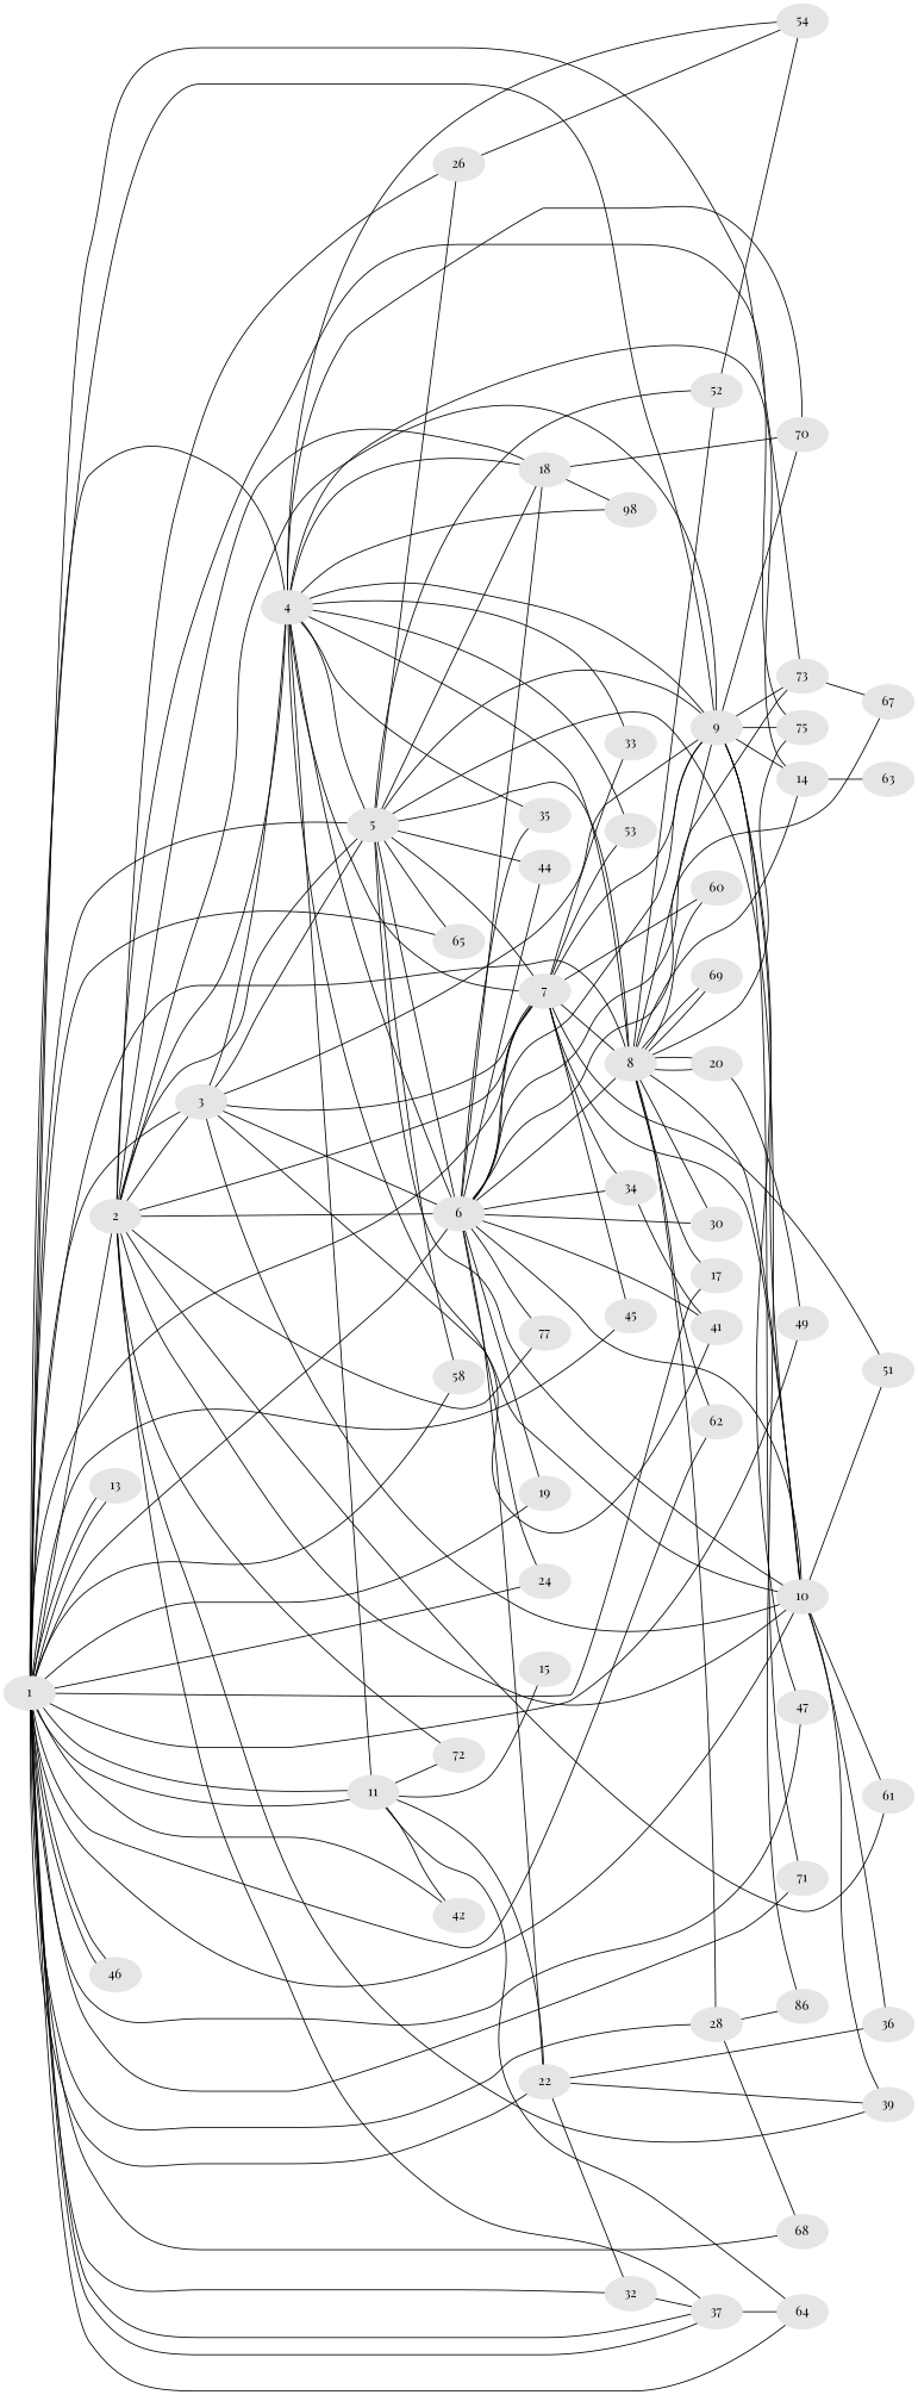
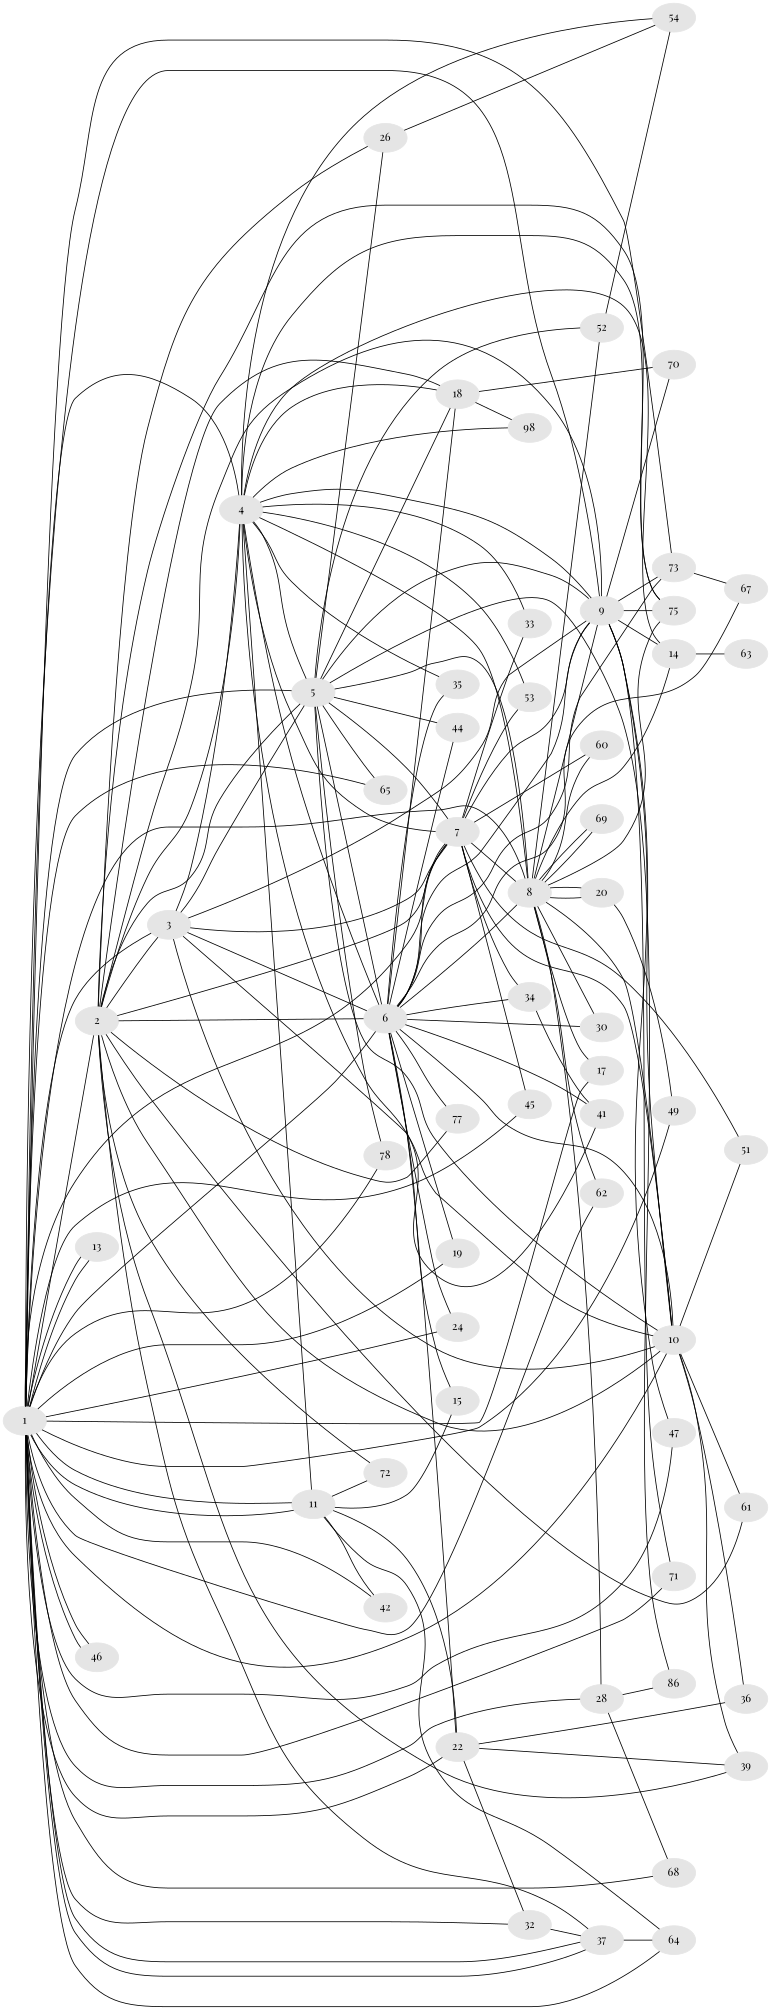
  graph {
    fontname="Playfair Display"
    rankdir=LR
    node [color=gray90 fontname="Playfair Display" style=filled]
    edge [fontname="Playfair Display"]
    1 [super="+25"]
    2 [super="+48"]
    3 [super="+57"]
    4 [super="+16"]
    5 [super="+31"]
    6 [super="+73"]
    7 [super="+21"]
    8 [super="+79"]
    9 [super="+12"]
    10 [super="+59"]
    11 [super="+27"]
    13
    17
    19
    22 [super="+23"]
    24
    28
    32
    37 [super="+40"]
    42
    n21 [label=73 super="+66"]
    45
    46
    47
    49
    62
    65
    68
    71
-   78 [label=58]
+   78
    64
    18 [super="+29"]
    26 [super="+55"]
    39 [super="+50"]
    61
    72
    75 [super="+76"]
    77
    41
    14 [super="+38"]
    33
    35
    53
    54
    n45 [label=98]
    44
    52
    n48 [label=86]
    15
    30
    34
    67
    51
    60
    20 [super="+74"]
    69
    70
    36
    63
    1 -- 2
    1 -- 3
    1 -- 4 [weight=2]
    1 -- 5
    1 -- 6
    1 -- 7
    1 -- 8
    1 -- 9 [weight=2]
    1 -- 10
    1 -- 11
    1 -- 11
    1 -- 13
    1 -- 13
    1 -- 17
    1 -- 19
    1 -- 22
    1 -- 24
    1 -- 28
    1 -- 32
    1 -- 37
    1 -- 37
    1 -- 42
    1 -- n21
    1 -- 45
    1 -- 46
    1 -- 46
    1 -- 47
    1 -- 49
    1 -- 62
    1 -- 65
    1 -- 68
    1 -- 71
    1 -- 78
    1 -- 64
    2 -- 3
    2 -- 4
    2 -- 5
    2 -- 6
    2 -- 7
    2 -- 9
    2 -- 10
    2 -- 37
    2 -- 18
    2 -- 26
    2 -- 39
    2 -- 61
    2 -- 72
    2 -- 75
    2 -- 77
    3 -- 4
    3 -- 5
    3 -- 6
    3 -- 7 [weight=2]
    3 -- 9
    3 -- 10
    3 -- 41
    4 -- 5 [weight=2]
    4 -- 6 [weight=2]
    4 -- 7
    4 -- 8
    4 -- 9
    4 -- 10
    4 -- 11
    4 -- 18
-   4 -- 70
+   4 -- 75
    4 -- 14
    4 -- 33
    4 -- 35
    4 -- 53
    4 -- 54
    4 -- n45
    5 -- 6
    5 -- 7
    5 -- 8
    5 -- 9
    5 -- 10
    5 -- 65
    5 -- 78
    5 -- 18
    5 -- 26
    5 -- 44
    5 -- 52
    5 -- n48
    6 -- 7
    6 -- 8
    6 -- 9
    6 -- 10
    6 -- 19
    6 -- 22
    6 -- 24
    6 -- n21
    6 -- 18
    6 -- 77
    6 -- 41
    6 -- 35
    6 -- 44
+   6 -- 15
    6 -- 30
    6 -- 34
    6 -- 67
    7 -- 8
    7 -- 9
    7 -- 10
    7 -- 45
    7 -- 33
    7 -- 53
    7 -- 34
    7 -- 51
    7 -- 60
    8 -- 9
    8 -- 10
    8 -- 17
    8 -- 28
    8 -- 62
    8 -- 75
    8 -- 14
    8 -- 52
    8 -- 30
    8 -- 60
    8 -- 20 [weight=2]
    8 -- 20
    8 -- 69
    8 -- 69
    9 -- 10
    9 -- n21
    9 -- 47
    9 -- 71
    9 -- 75
    9 -- 14
    9 -- 70
    10 -- 39
    10 -- 61
    10 -- 51
    10 -- 36
    11 -- 22
    11 -- 42
    11 -- 64
    11 -- 72
    11 -- 15
    22 -- 32
    22 -- 39
    22 -- 36
    28 -- 68
    28 -- n48
    32 -- 37
    37 -- 64
    n21 -- 67
    18 -- n45
    18 -- 70
    26 -- 54
    14 -- 63
    52 -- 54
    34 -- 41
    20 -- 49
  }
